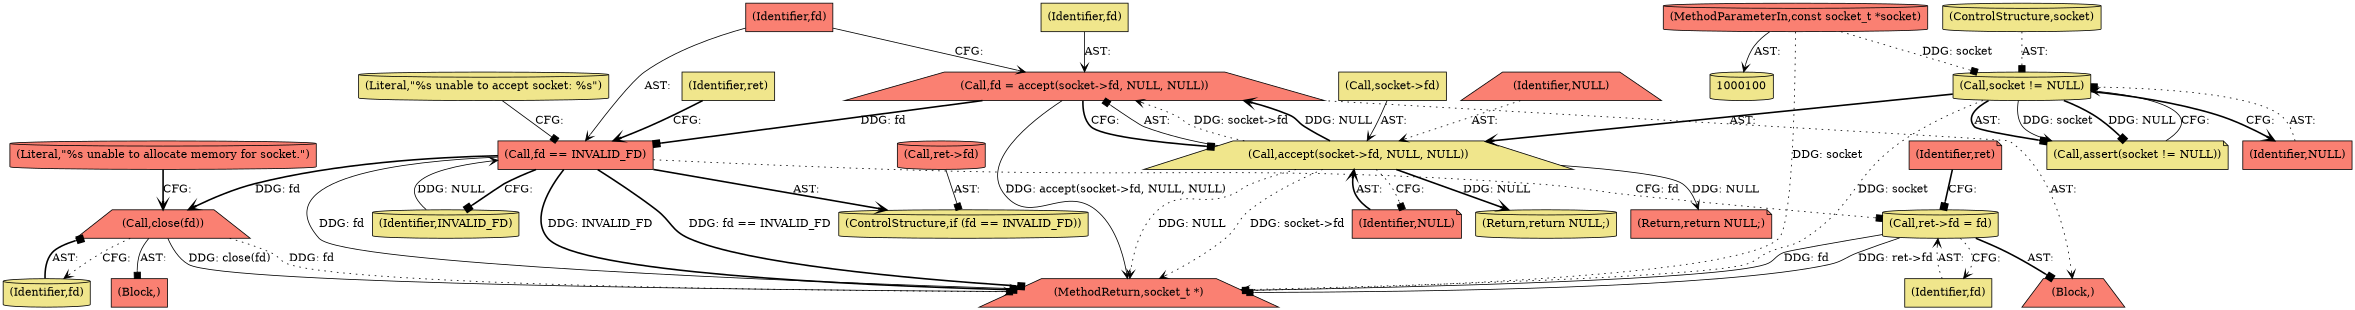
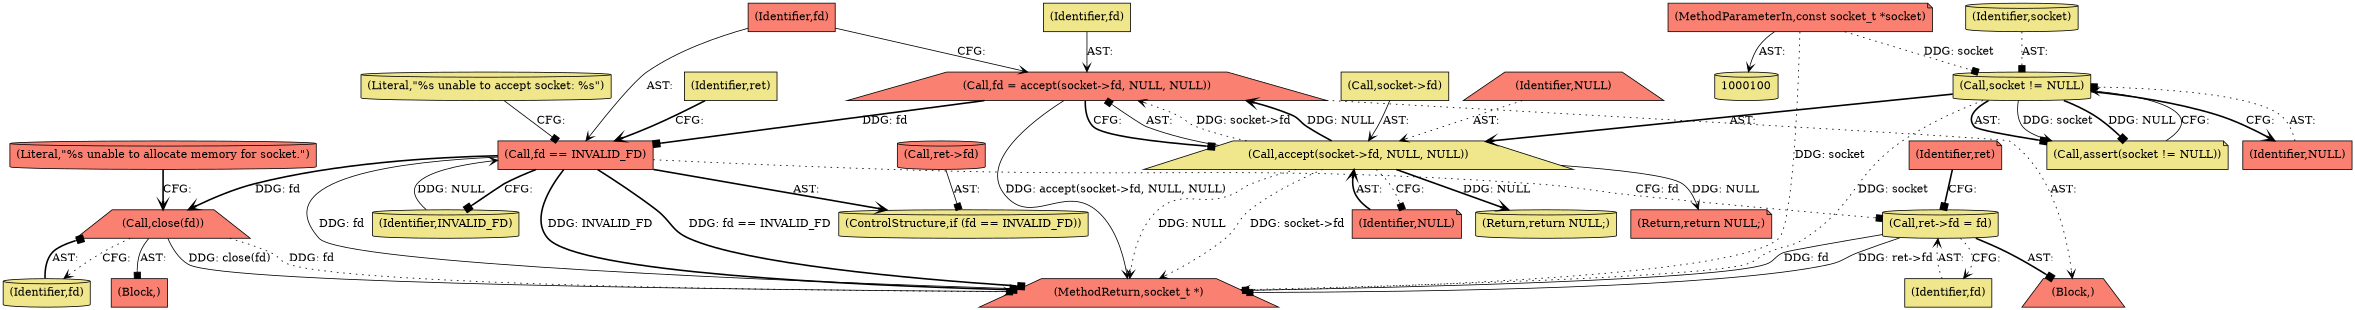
  digraph {
    node [fillcolor=salmon shape=cylinder style=filled]
    edge [arrowhead=vee style=bold]
    n1 [label="(Call,fd = accept(socket->fd, NULL, NULL))" shape=trapezium]
    n2 [fillcolor=khaki label="(Call,accept(socket->fd, NULL, NULL))" shape=trapezium]
    n3 [label="(Call,fd == INVALID_FD)" shape=box]
    n4 [label="(Block,)" shape=trapezium]
    n5 [label="(MethodReturn,socket_t *)" shape=trapezium]
    n6 [label="(Return,return NULL;)" shape=note]
    n7 [label="(Identifier,NULL)" shape=note]
    n8 [fillcolor=khaki label="(Return,return NULL;)"]
    n9 [label="(Call,close(fd))" shape=trapezium]
    n10 [fillcolor=khaki label="(Call,ret->fd = fd)"]
    n11 [fillcolor=khaki label="(Identifier,INVALID_FD)"]
    n12 [fillcolor=khaki label="(ControlStructure,if (fd == INVALID_FD))"]
    n13 [fillcolor=khaki label="(Call,socket != NULL)"]
    n14 [label="(Identifier,NULL)" shape=box]
    n15 [fillcolor=khaki label="(Call,assert(socket != NULL))" shape=note]
-   n16 [label="(MethodParameterIn,const socket_t *socket)"]
+   n16 [label="(MethodParameterIn,const socket_t *socket)" shape=note]
    1000100 [fillcolor=khaki]
    n18 [fillcolor=khaki label="(Identifier,fd)"]
    n19 [label="(Block,)" shape=box]
    n20 [fillcolor=khaki label="(Identifier,fd)" shape=box]
    n21 [fillcolor=khaki label="(Call,socket->fd)" shape=box]
    n22 [fillcolor=khaki label="(Identifier,fd)" shape=box]
    n23 [fillcolor=khaki label="(Identifier,ret)" shape=box]
    n24 [label="(Identifier,ret)" shape=note]
    n25 [label="(Identifier,NULL)" shape=trapezium]
    n26 [fillcolor=khaki label="(Literal,\"%s unable to accept socket: %s\")"]
-   n27 [fillcolor=khaki label="(ControlStructure,socket)"]
+   n27 [fillcolor=khaki label="(Identifier,socket)"]
    n28 [label="(Identifier,fd)" shape=box]
    n29 [label="(Call,ret->fd)"]
    n30 [label="(Literal,\"%s unable to allocate memory for socket.\")"]
    n1 -> n2 [arrowhead=box label="CFG: "]
    n1 -> n3 [arrowhead=box label="DDG: fd"]
    n1 -> n4 [label="AST: " style=dotted]
    n1 -> n5 [label="DDG: accept(socket->fd, NULL, NULL)" style=solid]
    n2 -> n1 [arrowhead=box label="AST: " style=solid]
    n2 -> n1 [label="DDG: socket->fd" style=dotted]
    n2 -> n1 [label="DDG: NULL"]
    n2 -> n5 [label="DDG: NULL" style=dotted]
    n2 -> n5 [label="DDG: socket->fd" style=dotted]
    n2 -> n6 [label="DDG: NULL" style=solid]
    n2 -> n7 [arrowhead=box label="CFG: " style=dotted]
    n2 -> n8 [label="DDG: NULL"]
    n3 -> n5 [arrowhead=box label="DDG: fd == INVALID_FD"]
    n3 -> n5 [label="DDG: fd" style=solid]
    n3 -> n5 [arrowhead=box label="DDG: INVALID_FD"]
    n3 -> n9 [label="DDG: fd"]
    n3 -> n10 [arrowhead=box label="CFG: fd" style=dotted]
    n3 -> n11 [arrowhead=box label="CFG: "]
    n3 -> n12 [label="AST: "]
    n7 -> n2 [label="AST: "]
    n9 -> n5 [label="DDG: close(fd)" style=solid]
    n9 -> n5 [arrowhead=box label="DDG: fd" style=dotted]
    n9 -> n18 [label="CFG: " style=dotted]
    n9 -> n19 [arrowhead=box label="AST: " style=solid]
    n10 -> n4 [arrowhead=box label="AST: "]
    n10 -> n5 [arrowhead=box label="DDG: fd" style=solid]
    n10 -> n5 [arrowhead=box label="DDG: ret->fd" style=solid]
    n10 -> n20 [label="CFG: " style=dotted]
    n11 -> n3 [label="DDG: NULL" style=solid]
    n13 -> n2 [label="AST: "]
    n13 -> n5 [label="DDG: socket" style=dotted]
    n13 -> n14 [label="CFG: "]
    n13 -> n15 [arrowhead=box label="AST: "]
    n13 -> n15 [label="DDG: socket" style=solid]
    n13 -> n15 [arrowhead=box label="DDG: NULL"]
    n14 -> n13 [arrowhead=box label="AST: " style=dotted]
    n15 -> n13 [label="CFG: " style=solid]
    n16 -> n5 [arrowhead=box label="DDG: socket" style=dotted]
    n16 -> n13 [arrowhead=box label="DDG: socket" style=dotted]
    n16 -> 1000100 [label="AST: " style=solid]
    n18 -> n9 [arrowhead=box label="AST: "]
    n20 -> n10 [label="AST: " style=dotted]
    n21 -> n2 [label="AST: " style=solid]
    n22 -> n1 [label="AST: " style=solid]
    n23 -> n3 [label="CFG: "]
    n24 -> n10 [arrowhead=box label="CFG: "]
    n25 -> n2 [label="AST: " style=dotted]
    n26 -> n3 [arrowhead=box label="CFG: " style=solid]
    n27 -> n13 [arrowhead=box label="AST: " style=dotted]
    n28 -> n1 [label="CFG: " style=solid]
    n28 -> n3 [label="AST: " style=solid]
    n29 -> n12 [arrowhead=box label="AST: " style=solid]
    n30 -> n9 [label="CFG: "]
  }
